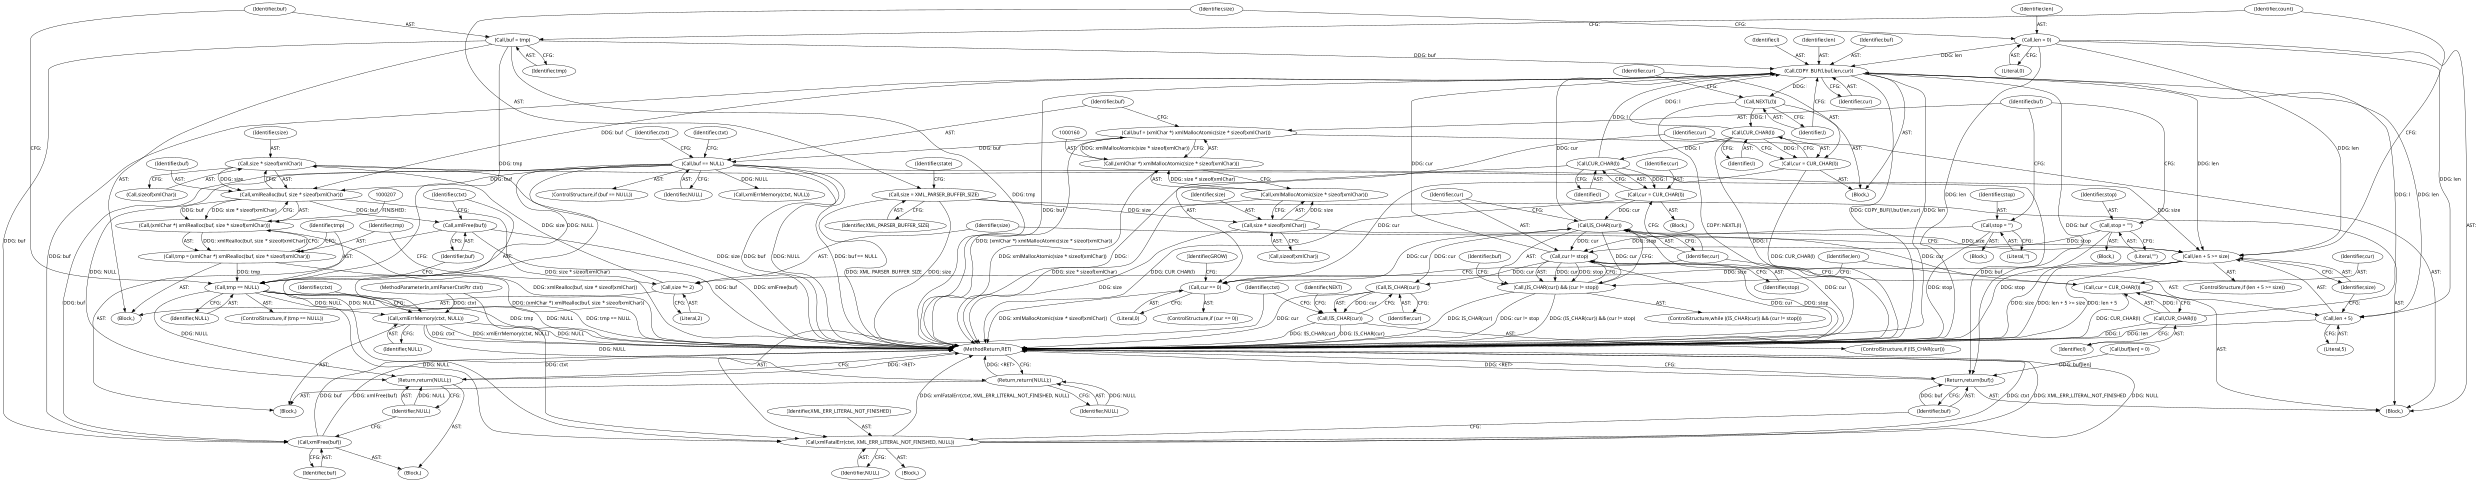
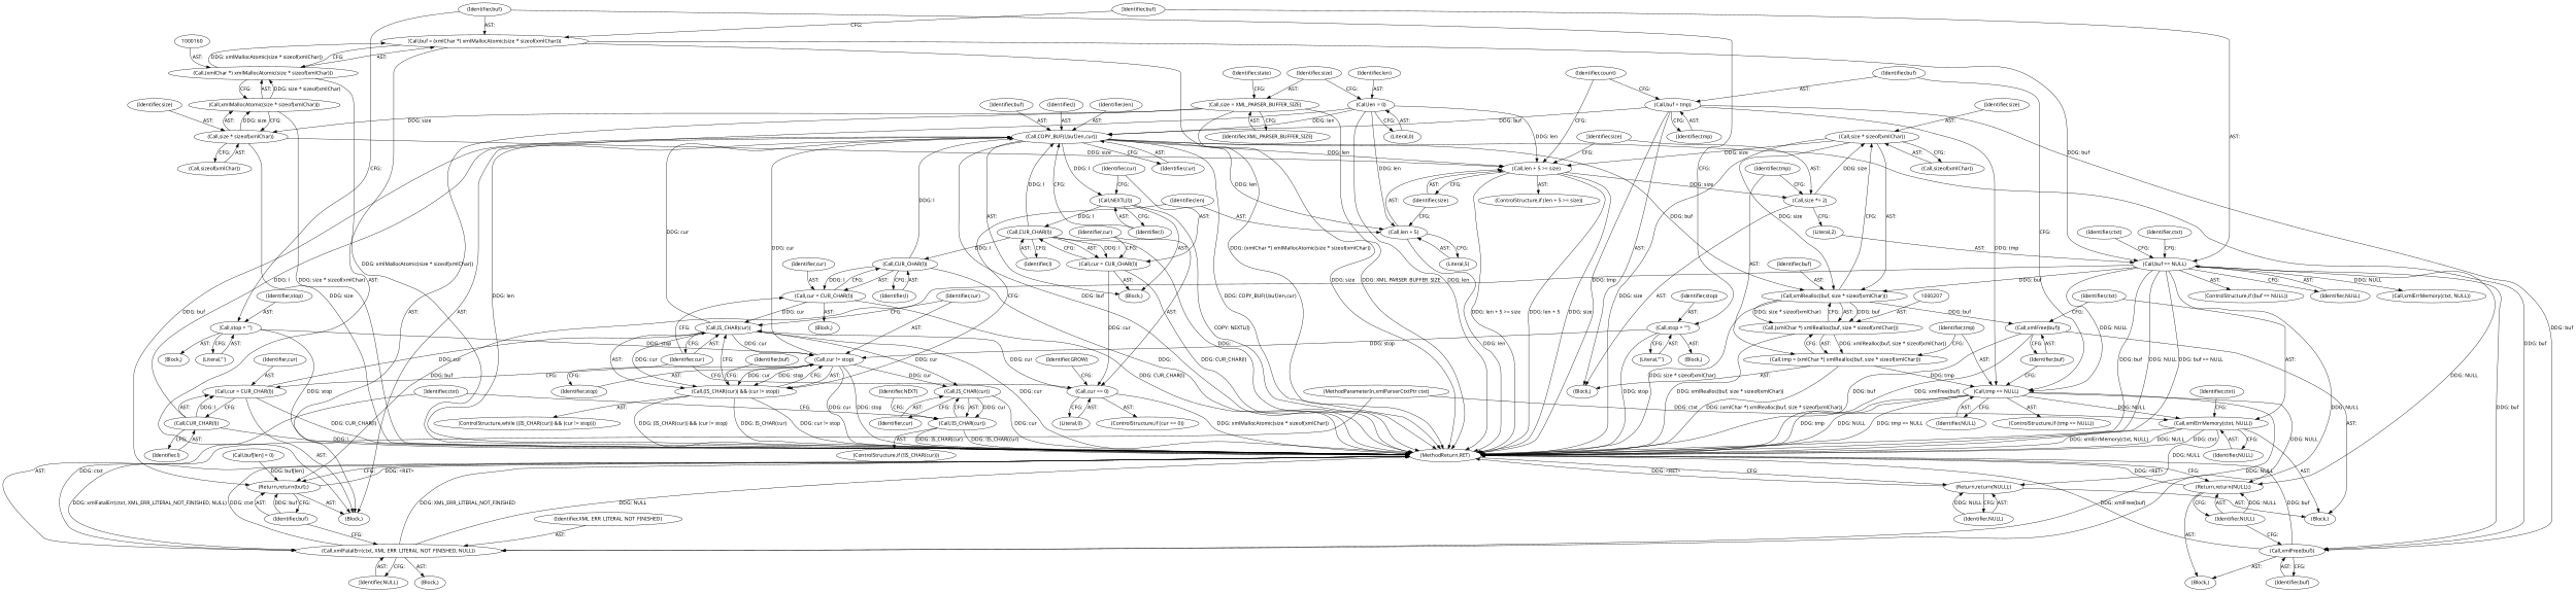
  digraph {
    fontname="Noto Sans"
    node [fontname="Noto Sans"]
    edge [fontname="Noto Sans"]
    n1 [label="(Call,size * sizeof(xmlChar))"]
    n2 [label="(Call,len + 5 >= size)"]
    n3 [label="(Call,xmlRealloc(buf, size * sizeof(xmlChar)))"]
    n4 [label="(MethodReturn,RET)"]
    n5 [label="(Call,sizeof(xmlChar))"]
    n6 [label="(Call,size *= 2)"]
    n7 [label="(Identifier,size)"]
    n8 [label="(ControlStructure,if (len + 5 >= size))"]
    n9 [label="(Call,(xmlChar *) xmlRealloc(buf, size * sizeof(xmlChar)))"]
    n10 [label="(Call,xmlFree(buf))"]
    n11 [label="(Return,return(buf);)"]
    n12 [label="(Return,return(NULL);)"]
    n13 [label="(Return,return(NULL);)"]
    n14 [label="(Literal,2)"]
    n15 [label="(Block,)"]
    n16 [label="(Call,len + 5)"]
    n17 [label="(Call,len = 0)"]
    n18 [label="(Call,COPY_BUF(l,buf,len,cur))"]
    n19 [label="(Block,)"]
    n20 [label="(Literal,0)"]
    n21 [label="(Call,NEXTL(l))"]
    n22 [label="(Call,xmlFree(buf))"]
    n23 [label="(Identifier,cur)"]
    n24 [label="(Block,)"]
    n25 [label="(Literal,5)"]
    n26 [label="(Call,CUR_CHAR(l))"]
    n27 [label="(Identifier,l)"]
    n28 [label="(Identifier,buf)"]
    n29 [label="(Block,)"]
    n30 [label="(Identifier,buf)"]
    n31 [label="(Call,CUR_CHAR(l))"]
    n32 [label="(Call,cur = CUR_CHAR(l))"]
    n33 [label="(Identifier,l)"]
    n34 [label="(Call,IS_CHAR(cur))"]
    n35 [label="(Call,CUR_CHAR(l))"]
    n36 [label="(Call,cur = CUR_CHAR(l))"]
    n37 [label="(Identifier,l)"]
    n38 [label="(Call,cur = CUR_CHAR(l))"]
    n39 [label="(Identifier,l)"]
    n40 [label="(Call,cur == 0)"]
    n41 [label="(Block,)"]
    n42 [label="(Call,buf = tmp)"]
    n43 [label="(Identifier,tmp)"]
    n44 [label="(Call,tmp == NULL)"]
    n45 [label="(Call,xmlErrMemory(ctxt, NULL))"]
    n46 [label="(Call,xmlFatalErr(ctxt, XML_ERR_LITERAL_NOT_FINISHED, NULL))"]
    n47 [label="(Identifier,NULL)"]
    n48 [label="(ControlStructure,if (tmp == NULL))"]
    n49 [label="(Identifier,NULL)"]
    n50 [label="(Block,)"]
    n51 [label="(Identifier,NULL)"]
    n52 [label="(Block,)"]
    n53 [label="(Identifier,NULL)"]
    n54 [label="(Call,tmp = (xmlChar *) xmlRealloc(buf, size * sizeof(xmlChar)))"]
    n55 [label="(Identifier,buf)"]
    n56 [label="(Call,buf == NULL)"]
    n57 [label="(ControlStructure,if (buf == NULL))"]
    n58 [label="(Identifier,NULL)"]
    n59 [label="(Call,xmlErrMemory(ctxt, NULL))"]
    n60 [label="(Call,buf = (xmlChar *) xmlMallocAtomic(size * sizeof(xmlChar)))"]
    n61 [label="(Call,(xmlChar *) xmlMallocAtomic(size * sizeof(xmlChar)))"]
    n62 [label="(Call,xmlMallocAtomic(size * sizeof(xmlChar)))"]
    n63 [label="(Call,size * sizeof(xmlChar))"]
    n64 [label="(Call,sizeof(xmlChar))"]
    n65 [label="(Call,size = XML_PARSER_BUFFER_SIZE)"]
    n66 [label="(Identifier,XML_PARSER_BUFFER_SIZE)"]
    n67 [label="(Call,cur != stop)"]
    n68 [label="(Call,(IS_CHAR(cur)) && (cur != stop))"]
    n69 [label="(Call,IS_CHAR(cur))"]
    n70 [label="(Identifier,cur)"]
    n71 [label="(Identifier,stop)"]
    n72 [label="(ControlStructure,while ((IS_CHAR(cur)) && (cur != stop)))"]
    n73 [label="(Call,!IS_CHAR(cur))"]
    n74 [label="(Identifier,cur)"]
    n75 [label="(ControlStructure,if (cur == 0))"]
    n76 [label="(Literal,0)"]
    n77 [label="(Call,stop = '\'')"]
    n78 [label="(Block,)"]
    n79 [label="(Literal,'\'')"]
    n80 [label="(Call,stop = '\"')"]
    n81 [label="(Literal,'\"')"]
    n82 [label="(Block,)"]
    n83 [label="(Identifier,NULL)"]
    n84 [label="(ControlStructure,if (!IS_CHAR(cur)))"]
    n85 [label="(Identifier,stop)"]
    n86 [label="(Identifier,ctxt)"]
    n87 [label="(Call,buf[len] = 0)"]
    n88 [label="(Identifier,buf)"]
    n89 [label="(Identifier,size)"]
    n90 [label="(Identifier,cur)"]
    n91 [label="(Identifier,size)"]
    n92 [label="(Identifier,len)"]
    n93 [label="(Identifier,buf)"]
    n94 [label="(Identifier,cur)"]
    n95 [label="(MethodParameterIn,xmlParserCtxtPtr ctxt)"]
    n96 [label="(Identifier,count)"]
    n97 [label="(Identifier,len)"]
    n98 [label="(Identifier,NEXT)"]
    n99 [label="(Identifier,XML_ERR_LITERAL_NOT_FINISHED)"]
    n100 [label="(Identifier,ctxt)"]
    n101 [label="(Identifier,size)"]
    n102 [label="(Identifier,stop)"]
    n103 [label="(Identifier,ctxt)"]
    n104 [label="(Identifier,buf)"]
    n105 [label="(Identifier,cur)"]
    n106 [label="(Identifier,size)"]
    n107 [label="(Identifier,buf)"]
    n108 [label="(Identifier,l)"]
    n109 [label="(Identifier,state)"]
    n110 [label="(Identifier,tmp)"]
    n111 [label="(Identifier,ctxt)"]
    n112 [label="(Identifier,cur)"]
    n113 [label="(Identifier,tmp)"]
    n114 [label="(Identifier,buf)"]
    n115 [label="(Identifier,ctxt)"]
    n116 [label="(Identifier,GROW)"]
    n117 [label="(Identifier,buf)"]
    n118 [label="(Identifier,len)"]
    n119 [label="(Identifier,cur)"]
    1000207
    1000160
    n1 -> n2 [label="DDG: size"]
    n1 -> n3 [label="AST: "]
    n1 -> n3 [label="DDG: size"]
    n1 -> n4 [label="DDG: size"]
    n1 -> n5 [label="CFG: "]
    n2 -> n4 [label="DDG: len + 5 >= size"]
    n2 -> n4 [label="DDG: len + 5"]
    n2 -> n4 [label="DDG: size"]
    n2 -> n6 [label="DDG: size"]
    n2 -> n7 [label="CFG: "]
    n2 -> n8 [label="AST: "]
    n3 -> n1 [label="CFG: "]
    n3 -> n4 [label="DDG: size * sizeof(xmlChar)"]
    n3 -> n9 [label="AST: "]
    n3 -> n9 [label="DDG: buf"]
    n3 -> n9 [label="DDG: size * sizeof(xmlChar)"]
    n3 -> n10 [label="DDG: buf"]
    n4 -> n11 [label="CFG: "]
    n4 -> n12 [label="CFG: "]
    n4 -> n13 [label="CFG: "]
    n5 -> n1 [label="AST: "]
    n6 -> n1 [label="DDG: size"]
    n6 -> n14 [label="CFG: "]
    n6 -> n15 [label="AST: "]
    n7 -> n2 [label="AST: "]
    n7 -> n16 [label="CFG: "]
    n9 -> n3 [label="CFG: "]
    n9 -> n4 [label="DDG: xmlRealloc(buf, size * sizeof(xmlChar))"]
    n9 -> n54 [label="AST: "]
    n9 -> n54 [label="DDG: xmlRealloc(buf, size * sizeof(xmlChar))"]
    n10 -> n4 [label="DDG: xmlFree(buf)"]
    n10 -> n4 [label="DDG: buf"]
    n10 -> n50 [label="AST: "]
    n10 -> n55 [label="CFG: "]
    n11 -> n4 [label="DDG: <RET>"]
    n11 -> n19 [label="AST: "]
    n11 -> n30 [label="CFG: "]
    n12 -> n4 [label="DDG: <RET>"]
    n12 -> n29 [label="AST: "]
    n12 -> n51 [label="CFG: "]
    n13 -> n4 [label="DDG: <RET>"]
    n13 -> n50 [label="AST: "]
    n13 -> n83 [label="CFG: "]
-   n14 -> n6 [label="AST: "]
+   n14 -> n56 [label="AST: "]
    n16 -> n2 [label="AST: "]
    n16 -> n4 [label="DDG: len"]
    n16 -> n25 [label="CFG: "]
    n17 -> n2 [label="DDG: len"]
    n17 -> n4 [label="DDG: len"]
    n17 -> n16 [label="DDG: len"]
    n17 -> n18 [label="DDG: len"]
    n17 -> n19 [label="AST: "]
    n17 -> n20 [label="CFG: "]
    n18 -> n2 [label="DDG: len"]
    n18 -> n3 [label="DDG: buf"]
    n18 -> n4 [label="DDG: len"]
    n18 -> n4 [label="DDG: buf"]
    n18 -> n4 [label="DDG: COPY_BUF(l,buf,len,cur)"]
    n18 -> n11 [label="DDG: buf"]
    n18 -> n16 [label="DDG: len"]
    n18 -> n21 [label="DDG: l"]
    n18 -> n22 [label="DDG: buf"]
    n18 -> n23 [label="CFG: "]
    n18 -> n24 [label="AST: "]
    n20 -> n17 [label="AST: "]
    n21 -> n4 [label="COPY: NEXTL(l)"]
    n21 -> n24 [label="AST: "]
    n21 -> n26 [label="DDG: l"]
    n21 -> n27 [label="CFG: "]
    n22 -> n4 [label="DDG: buf"]
    n22 -> n4 [label="DDG: xmlFree(buf)"]
    n22 -> n28 [label="CFG: "]
    n22 -> n29 [label="AST: "]
    n23 -> n18 [label="AST: "]
    n25 -> n16 [label="AST: "]
    n26 -> n4 [label="DDG: l"]
    n26 -> n18 [label="DDG: l"]
    n26 -> n35 [label="DDG: l"]
    n26 -> n36 [label="AST: "]
    n26 -> n36 [label="DDG: l"]
    n26 -> n37 [label="CFG: "]
    n27 -> n18 [label="CFG: "]
    n27 -> n21 [label="AST: "]
    n28 -> n22 [label="AST: "]
    n30 -> n11 [label="AST: "]
    n30 -> n11 [label="DDG: buf"]
    n30 -> n46 [label="CFG: "]
    n31 -> n4 [label="DDG: l"]
    n31 -> n18 [label="DDG: l"]
    n31 -> n32 [label="AST: "]
    n31 -> n32 [label="DDG: l"]
    n31 -> n33 [label="CFG: "]
    n32 -> n4 [label="DDG: CUR_CHAR(l)"]
    n32 -> n19 [label="AST: "]
    n32 -> n31 [label="CFG: "]
    n32 -> n34 [label="DDG: cur"]
    n33 -> n31 [label="AST: "]
    n34 -> n4 [label="DDG: cur"]
    n34 -> n18 [label="DDG: cur"]
    n34 -> n67 [label="DDG: cur"]
    n34 -> n68 [label="AST: "]
    n34 -> n68 [label="DDG: cur"]
    n34 -> n69 [label="DDG: cur"]
    n34 -> n70 [label="CFG: "]
    n35 -> n4 [label="DDG: l"]
    n35 -> n18 [label="DDG: l"]
    n35 -> n38 [label="AST: "]
    n35 -> n38 [label="DDG: l"]
    n35 -> n39 [label="CFG: "]
    n36 -> n4 [label="DDG: CUR_CHAR(l)"]
    n36 -> n24 [label="AST: "]
    n36 -> n26 [label="CFG: "]
    n36 -> n40 [label="DDG: cur"]
    n37 -> n26 [label="AST: "]
    n38 -> n4 [label="DDG: CUR_CHAR(l)"]
    n38 -> n34 [label="DDG: cur"]
    n38 -> n35 [label="CFG: "]
    n38 -> n41 [label="AST: "]
    n39 -> n35 [label="AST: "]
    n40 -> n4 [label="DDG: xmlMallocAtomic(size * sizeof(xmlChar))"]
    n40 -> n34 [label="DDG: cur"]
    n40 -> n75 [label="AST: "]
    n40 -> n76 [label="CFG: "]
    n42 -> n4 [label="DDG: tmp"]
    n42 -> n15 [label="AST: "]
    n42 -> n18 [label="DDG: buf"]
    n42 -> n22 [label="DDG: buf"]
    n42 -> n43 [label="CFG: "]
    n42 -> n44 [label="DDG: tmp"]
    n43 -> n42 [label="AST: "]
    n44 -> n4 [label="DDG: tmp"]
    n44 -> n4 [label="DDG: NULL"]
    n44 -> n4 [label="DDG: tmp == NULL"]
    n44 -> n12 [label="DDG: NULL"]
    n44 -> n45 [label="DDG: NULL"]
    n44 -> n46 [label="DDG: NULL"]
    n44 -> n47 [label="CFG: "]
    n44 -> n48 [label="AST: "]
    n45 -> n4 [label="DDG: xmlErrMemory(ctxt, NULL)"]
    n45 -> n4 [label="DDG: NULL"]
    n45 -> n4 [label="DDG: ctxt"]
    n45 -> n13 [label="DDG: NULL"]
    n45 -> n49 [label="CFG: "]
    n45 -> n50 [label="AST: "]
    n46 -> n4 [label="DDG: ctxt"]
    n46 -> n4 [label="DDG: XML_ERR_LITERAL_NOT_FINISHED"]
    n46 -> n4 [label="DDG: NULL"]
    n46 -> n4 [label="DDG: xmlFatalErr(ctxt, XML_ERR_LITERAL_NOT_FINISHED, NULL)"]
    n46 -> n52 [label="AST: "]
    n46 -> n53 [label="CFG: "]
    n47 -> n44 [label="AST: "]
    n49 -> n45 [label="AST: "]
    n51 -> n12 [label="AST: "]
    n51 -> n12 [label="DDG: NULL"]
    n51 -> n22 [label="CFG: "]
    n53 -> n46 [label="AST: "]
    n54 -> n4 [label="DDG: (xmlChar *) xmlRealloc(buf, size * sizeof(xmlChar))"]
    n54 -> n9 [label="CFG: "]
    n54 -> n15 [label="AST: "]
    n54 -> n44 [label="DDG: tmp"]
    n55 -> n10 [label="AST: "]
    n55 -> n44 [label="CFG: "]
    n56 -> n3 [label="DDG: buf"]
    n56 -> n4 [label="DDG: buf"]
    n56 -> n4 [label="DDG: NULL"]
    n56 -> n4 [label="DDG: buf == NULL"]
    n56 -> n11 [label="DDG: buf"]
    n56 -> n12 [label="DDG: NULL"]
    n56 -> n22 [label="DDG: buf"]
    n56 -> n44 [label="DDG: NULL"]
    n56 -> n46 [label="DDG: NULL"]
    n56 -> n57 [label="AST: "]
    n56 -> n58 [label="CFG: "]
    n56 -> n59 [label="DDG: NULL"]
    n58 -> n56 [label="AST: "]
    n60 -> n4 [label="DDG: (xmlChar *) xmlMallocAtomic(size * sizeof(xmlChar))"]
    n60 -> n19 [label="AST: "]
    n60 -> n56 [label="DDG: buf"]
    n60 -> n61 [label="CFG: "]
    n61 -> n4 [label="DDG: xmlMallocAtomic(size * sizeof(xmlChar))"]
    n61 -> n60 [label="AST: "]
    n61 -> n60 [label="DDG: xmlMallocAtomic(size * sizeof(xmlChar))"]
    n61 -> n62 [label="CFG: "]
    n62 -> n4 [label="DDG: size * sizeof(xmlChar)"]
    n62 -> n61 [label="AST: "]
    n62 -> n61 [label="DDG: size * sizeof(xmlChar)"]
    n62 -> n63 [label="CFG: "]
    n63 -> n2 [label="DDG: size"]
    n63 -> n4 [label="DDG: size"]
    n63 -> n62 [label="AST: "]
    n63 -> n62 [label="DDG: size"]
    n63 -> n64 [label="CFG: "]
    n64 -> n63 [label="AST: "]
    n65 -> n4 [label="DDG: size"]
    n65 -> n4 [label="DDG: XML_PARSER_BUFFER_SIZE"]
    n65 -> n19 [label="AST: "]
    n65 -> n63 [label="DDG: size"]
    n65 -> n66 [label="CFG: "]
    n66 -> n65 [label="AST: "]
    n67 -> n4 [label="DDG: cur"]
    n67 -> n4 [label="DDG: stop"]
    n67 -> n18 [label="DDG: cur"]
    n67 -> n68 [label="AST: "]
    n67 -> n68 [label="DDG: cur"]
    n67 -> n68 [label="DDG: stop"]
    n67 -> n69 [label="DDG: cur"]
    n67 -> n71 [label="CFG: "]
    n68 -> n4 [label="DDG: (IS_CHAR(cur)) && (cur != stop)"]
    n68 -> n4 [label="DDG: IS_CHAR(cur)"]
    n68 -> n4 [label="DDG: cur != stop"]
    n68 -> n34 [label="CFG: "]
    n68 -> n67 [label="CFG: "]
    n68 -> n72 [label="AST: "]
    n69 -> n4 [label="DDG: cur"]
    n69 -> n73 [label="AST: "]
    n69 -> n73 [label="DDG: cur"]
    n69 -> n74 [label="CFG: "]
    n70 -> n32 [label="CFG: "]
    n70 -> n34 [label="AST: "]
    n70 -> n38 [label="CFG: "]
    n70 -> n40 [label="CFG: "]
    n71 -> n67 [label="AST: "]
    n73 -> n4 [label="DDG: IS_CHAR(cur)"]
    n73 -> n4 [label="DDG: !IS_CHAR(cur)"]
    n73 -> n69 [label="CFG: "]
    n73 -> n84 [label="AST: "]
    n74 -> n69 [label="AST: "]
    n76 -> n40 [label="AST: "]
    n77 -> n4 [label="DDG: stop"]
    n77 -> n67 [label="DDG: stop"]
    n77 -> n78 [label="AST: "]
    n77 -> n79 [label="CFG: "]
    n79 -> n77 [label="AST: "]
    n80 -> n4 [label="DDG: stop"]
    n80 -> n67 [label="DDG: stop"]
    n80 -> n81 [label="CFG: "]
    n80 -> n82 [label="AST: "]
    n81 -> n80 [label="AST: "]
    n83 -> n13 [label="AST: "]
    n83 -> n13 [label="DDG: NULL"]
    n85 -> n77 [label="AST: "]
    n86 -> n46 [label="AST: "]
    n86 -> n73 [label="CFG: "]
    n87 -> n11 [label="DDG: buf[len]"]
    n88 -> n68 [label="CFG: "]
    n89 -> n63 [label="AST: "]
    n90 -> n36 [label="CFG: "]
    n90 -> n40 [label="AST: "]
    n91 -> n17 [label="CFG: "]
    n91 -> n65 [label="AST: "]
    n92 -> n16 [label="AST: "]
    n92 -> n68 [label="CFG: "]
    n93 -> n18 [label="AST: "]
    n94 -> n38 [label="AST: "]
    n95 -> n45 [label="DDG: ctxt"]
    n95 -> n46 [label="DDG: ctxt"]
    n96 -> n2 [label="CFG: "]
    n96 -> n42 [label="CFG: "]
    n97 -> n17 [label="AST: "]
    n98 -> n73 [label="CFG: "]
    n99 -> n46 [label="AST: "]
    n100 -> n45 [label="CFG: "]
    n101 -> n2 [label="CFG: "]
    n101 -> n6 [label="AST: "]
    n102 -> n80 [label="AST: "]
    n103 -> n10 [label="CFG: "]
    n103 -> n45 [label="AST: "]
    n104 -> n42 [label="AST: "]
    n104 -> n44 [label="CFG: "]
    n105 -> n32 [label="AST: "]
    n106 -> n1 [label="AST: "]
    n107 -> n3 [label="AST: "]
    n108 -> n18 [label="AST: "]
    n109 -> n65 [label="CFG: "]
    n110 -> n6 [label="CFG: "]
    n110 -> n54 [label="AST: "]
    n111 -> n56 [label="CFG: "]
    n112 -> n34 [label="CFG: "]
    n112 -> n67 [label="AST: "]
    n113 -> n44 [label="AST: "]
    n113 -> n54 [label="CFG: "]
    n114 -> n60 [label="AST: "]
    n114 -> n77 [label="CFG: "]
    n114 -> n80 [label="CFG: "]
    n115 -> n56 [label="CFG: "]
    n116 -> n40 [label="CFG: "]
    n117 -> n56 [label="AST: "]
    n117 -> n60 [label="CFG: "]
    n118 -> n18 [label="AST: "]
    n119 -> n21 [label="CFG: "]
    n119 -> n36 [label="AST: "]
-   1000207 -> n9 [label="FINISHED: "]
+   1000207 -> n9 [label="AST: "]
    1000160 -> n61 [label="AST: "]
  }
